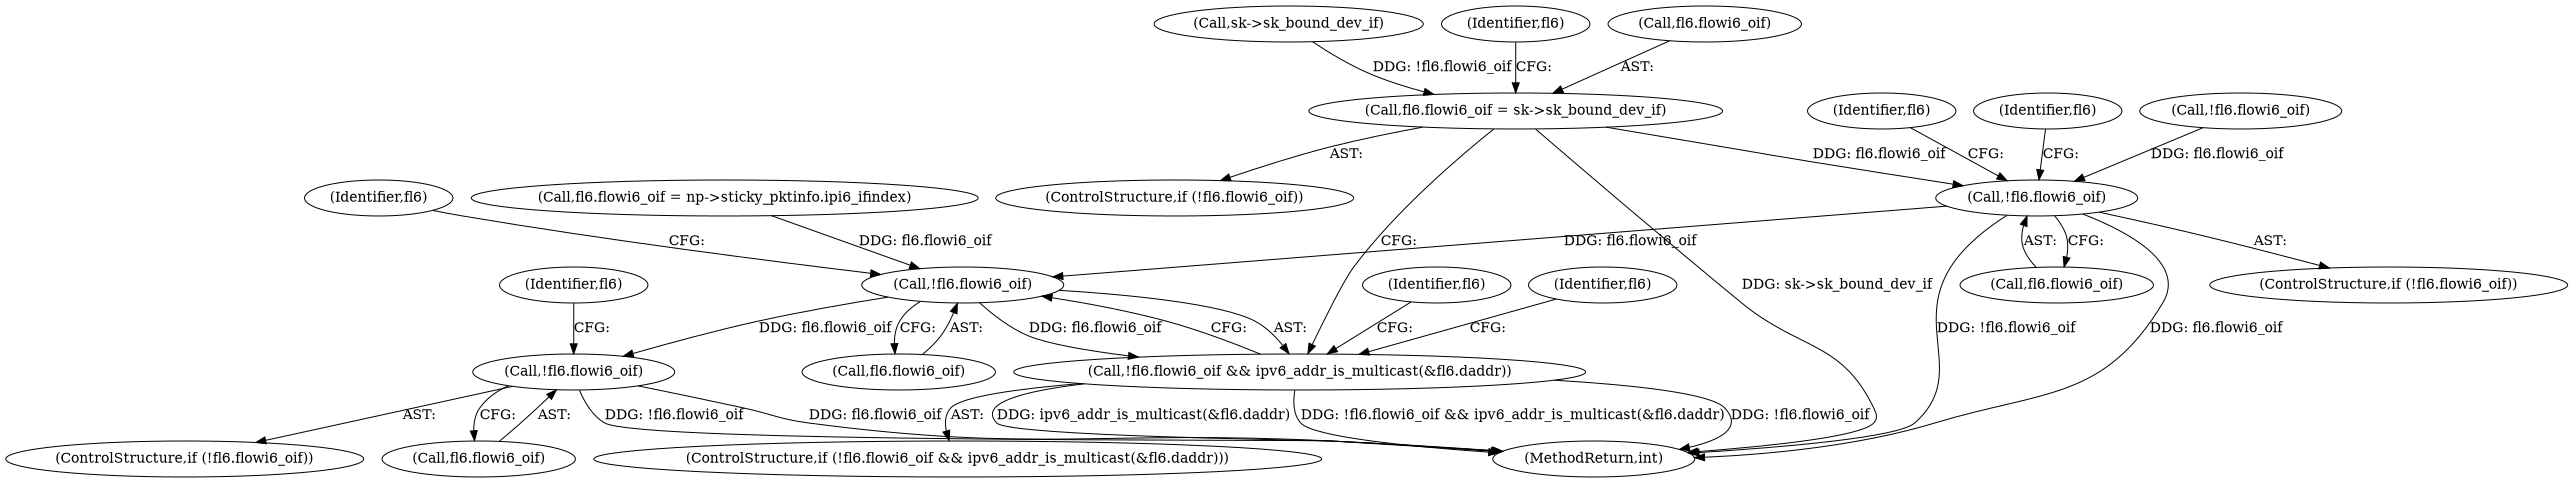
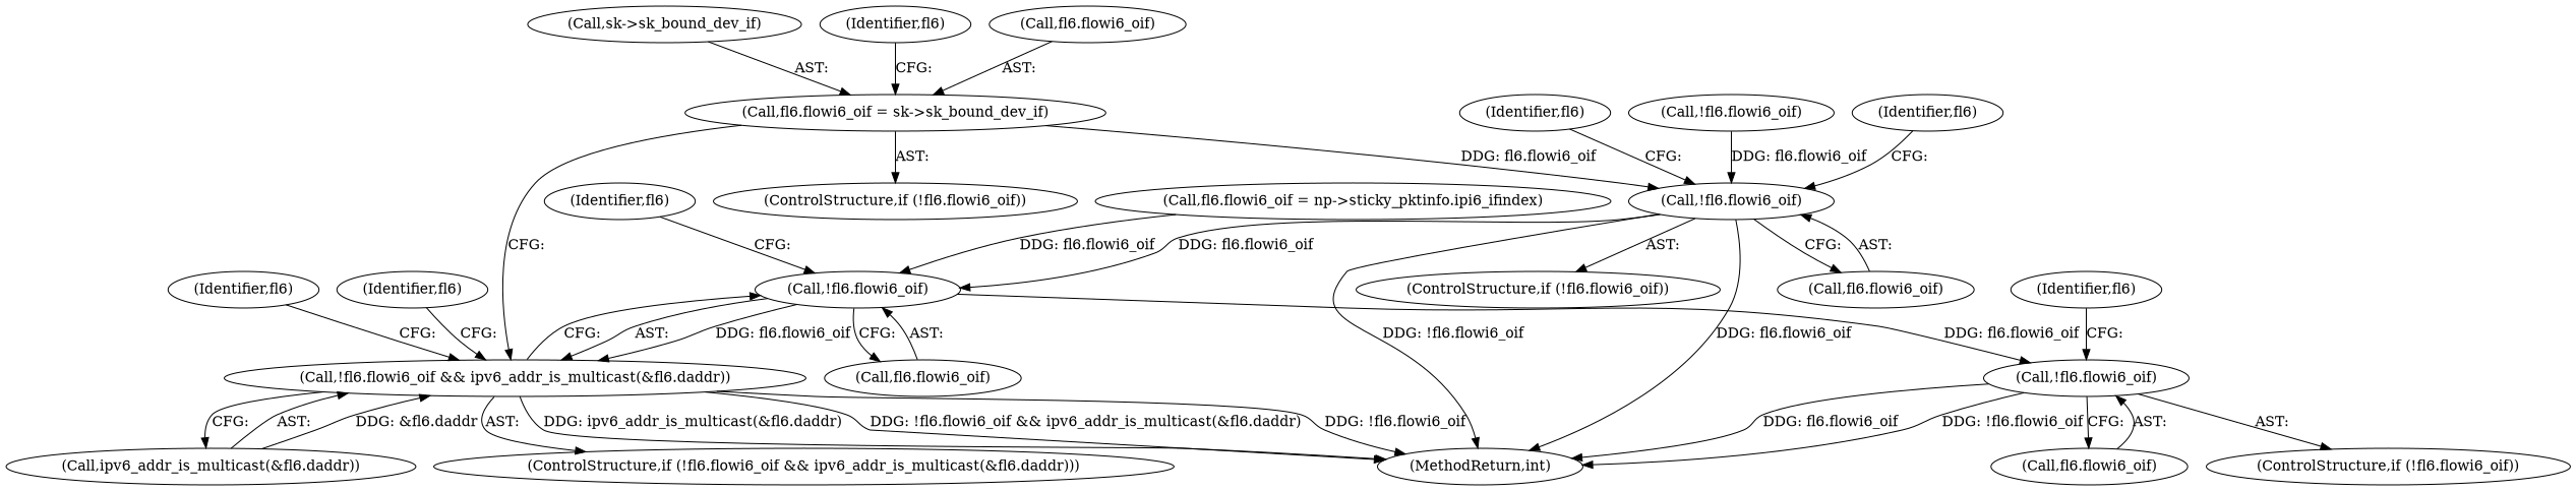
  digraph {
    n1 [label="(Call,fl6.flowi6_oif = sk->sk_bound_dev_if)"]
    n2 [label="(Call,!fl6.flowi6_oif)"]
    n3 [label="(MethodReturn,int)"]
    n4 [label="(ControlStructure,if (!fl6.flowi6_oif))"]
    n5 [label="(Call,!fl6.flowi6_oif && ipv6_addr_is_multicast(&fl6.daddr))"]
    n6 [label="(Call,!fl6.flowi6_oif)"]
    n7 [label="(ControlStructure,if (!fl6.flowi6_oif))"]
    n8 [label="(Call,fl6.flowi6_oif)"]
    n9 [label="(Call,sk->sk_bound_dev_if)"]
    n10 [label="(Call,!fl6.flowi6_oif)"]
    n11 [label="(Call,fl6.flowi6_oif)"]
+   n12 [label="(Call,ipv6_addr_is_multicast(&fl6.daddr))"]
    n13 [label="(ControlStructure,if (!fl6.flowi6_oif && ipv6_addr_is_multicast(&fl6.daddr)))"]
    n14 [label="(ControlStructure,if (!fl6.flowi6_oif))"]
    n15 [label="(Call,fl6.flowi6_oif)"]
    n16 [label="(Identifier,fl6)"]
    n17 [label="(Identifier,fl6)"]
    n18 [label="(Identifier,fl6)"]
    n19 [label="(Identifier,fl6)"]
    n20 [label="(Identifier,fl6)"]
    n21 [label="(Call,fl6.flowi6_oif)"]
    n22 [label="(Identifier,fl6)"]
    n23 [label="(Call,fl6.flowi6_oif = np->sticky_pktinfo.ipi6_ifindex)"]
    n24 [label="(Call,!fl6.flowi6_oif)"]
    n25 [label="(Identifier,fl6)"]
    n1 -> n2 [label="DDG: fl6.flowi6_oif"]
-   n1 -> n3 [label="DDG: sk->sk_bound_dev_if"]
    n1 -> n4 [label="AST: "]
    n1 -> n5 [label="CFG: "]
    n2 -> n3 [label="DDG: !fl6.flowi6_oif"]
    n2 -> n3 [label="DDG: fl6.flowi6_oif"]
    n2 -> n6 [label="DDG: fl6.flowi6_oif"]
    n2 -> n7 [label="AST: "]
    n2 -> n8 [label="CFG: "]
    n5 -> n3 [label="DDG: !fl6.flowi6_oif && ipv6_addr_is_multicast(&fl6.daddr)"]
    n5 -> n3 [label="DDG: !fl6.flowi6_oif"]
    n5 -> n3 [label="DDG: ipv6_addr_is_multicast(&fl6.daddr)"]
    n5 -> n6 [label="CFG: "]
+   n5 -> n12 [label="CFG: "]
    n5 -> n13 [label="AST: "]
    n6 -> n5 [label="AST: "]
    n6 -> n5 [label="DDG: fl6.flowi6_oif"]
    n6 -> n10 [label="DDG: fl6.flowi6_oif"]
    n6 -> n11 [label="CFG: "]
    n8 -> n2 [label="AST: "]
-   n9 -> n1 [label="DDG: !fl6.flowi6_oif"]
+   n9 -> n1 [label="AST: "]
    n10 -> n3 [label="DDG: !fl6.flowi6_oif"]
    n10 -> n3 [label="DDG: fl6.flowi6_oif"]
    n10 -> n14 [label="AST: "]
    n10 -> n15 [label="CFG: "]
    n11 -> n6 [label="AST: "]
+   n12 -> n5 [label="AST: "]
+   n12 -> n5 [label="DDG: &fl6.daddr"]
    n15 -> n10 [label="AST: "]
    n16 -> n2 [label="CFG: "]
    n17 -> n6 [label="CFG: "]
    n18 -> n5 [label="CFG: "]
    n19 -> n1 [label="CFG: "]
    n20 -> n2 [label="CFG: "]
    n21 -> n1 [label="AST: "]
    n22 -> n5 [label="CFG: "]
    n23 -> n6 [label="DDG: fl6.flowi6_oif"]
    n24 -> n2 [label="DDG: fl6.flowi6_oif"]
    n25 -> n10 [label="CFG: "]
  }
